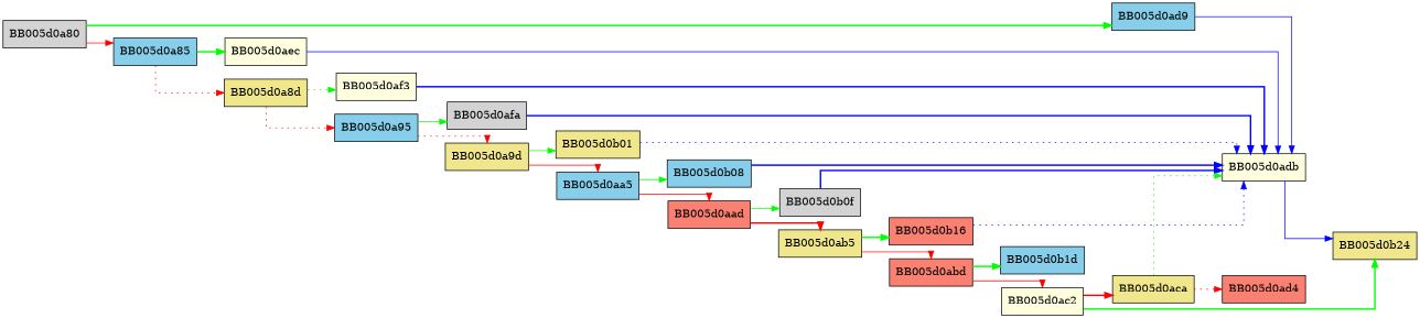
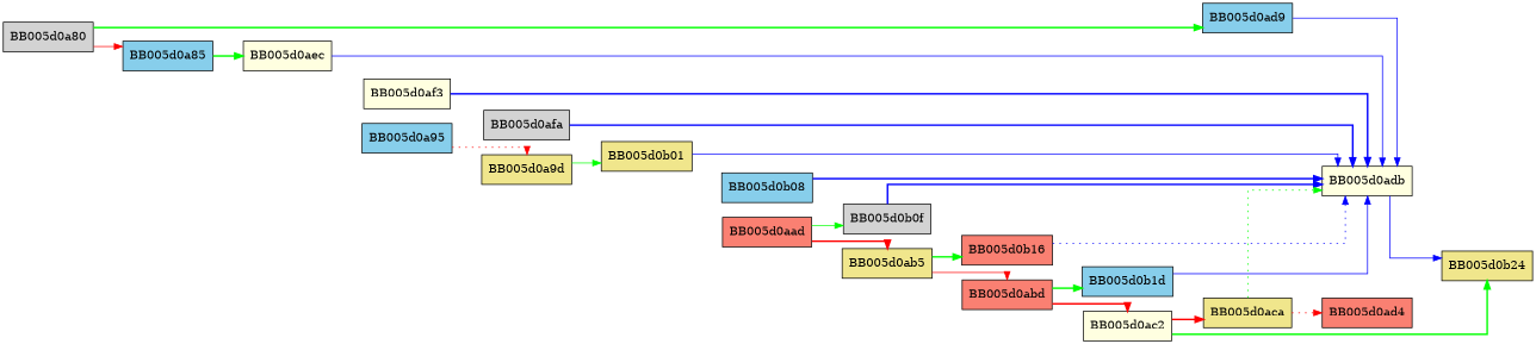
  digraph {
    rankdir=LR
    splines=ortho
    node [fillcolor=skyblue shape=box style=filled]
    edge [color=green style=solid]
    BB005d0a80 [fillcolor=lightgrey]
    BB005d0ad9
    BB005d0a85
    BB005d0adb [fillcolor=lightyellow]
    BB005d0aec [fillcolor=lightyellow]
-   BB005d0a8d [fillcolor=khaki]
    BB005d0b24 [fillcolor=khaki]
    BB005d0af3 [fillcolor=lightyellow]
    BB005d0a95
    BB005d0afa [fillcolor=lightgrey]
    BB005d0a9d [fillcolor=khaki]
    BB005d0b01 [fillcolor=khaki]
-   BB005d0aa5
    BB005d0b08
    BB005d0aad [fillcolor=salmon]
    BB005d0b0f [fillcolor=lightgrey]
    BB005d0ab5 [fillcolor=khaki]
    BB005d0b16 [fillcolor=salmon]
    BB005d0abd [fillcolor=salmon]
    BB005d0b1d
    BB005d0ac2 [fillcolor=lightyellow]
    BB005d0aca [fillcolor=khaki]
    BB005d0ad4 [fillcolor=salmon]
    BB005d0a80 -> BB005d0ad9 [style=bold]
    BB005d0a80 -> BB005d0a85 [color=red]
    BB005d0ad9 -> BB005d0adb [color=blue]
    BB005d0a85 -> BB005d0aec [style=bold]
-   BB005d0a85 -> BB005d0a8d [color=red style=dotted]
    BB005d0adb -> BB005d0b24 [color=blue]
    BB005d0aec -> BB005d0adb [color=blue]
-   BB005d0a8d -> BB005d0af3 [style=dotted]
-   BB005d0a8d -> BB005d0a95 [color=red style=dotted]
    BB005d0af3 -> BB005d0adb [color=blue style=bold]
-   BB005d0a95 -> BB005d0afa
    BB005d0a95 -> BB005d0a9d [color=red style=dotted]
    BB005d0afa -> BB005d0adb [color=blue style=bold]
    BB005d0a9d -> BB005d0b01
-   BB005d0a9d -> BB005d0aa5 [color=red]
-   BB005d0b01 -> BB005d0adb [color=blue style=dotted]
-   BB005d0aa5 -> BB005d0b08
-   BB005d0aa5 -> BB005d0aad [color=red]
+   BB005d0b01 -> BB005d0adb [color=blue]
    BB005d0b08 -> BB005d0adb [color=blue style=bold]
    BB005d0aad -> BB005d0b0f
    BB005d0aad -> BB005d0ab5 [color=red style=bold]
    BB005d0b0f -> BB005d0adb [color=blue style=bold]
    BB005d0ab5 -> BB005d0b16 [style=bold]
    BB005d0ab5 -> BB005d0abd [color=red]
    BB005d0b16 -> BB005d0adb [color=blue style=dotted]
    BB005d0abd -> BB005d0b1d [style=bold]
-   BB005d0abd -> BB005d0ac2 [color=red]
+   BB005d0abd -> BB005d0ac2 [color=red style=bold]
+   BB005d0b1d -> BB005d0adb [color=blue]
    BB005d0ac2 -> BB005d0b24 [style=bold]
    BB005d0ac2 -> BB005d0aca [color=red style=bold]
    BB005d0aca -> BB005d0adb [style=dotted]
    BB005d0aca -> BB005d0ad4 [color=red style=dotted]
  }
